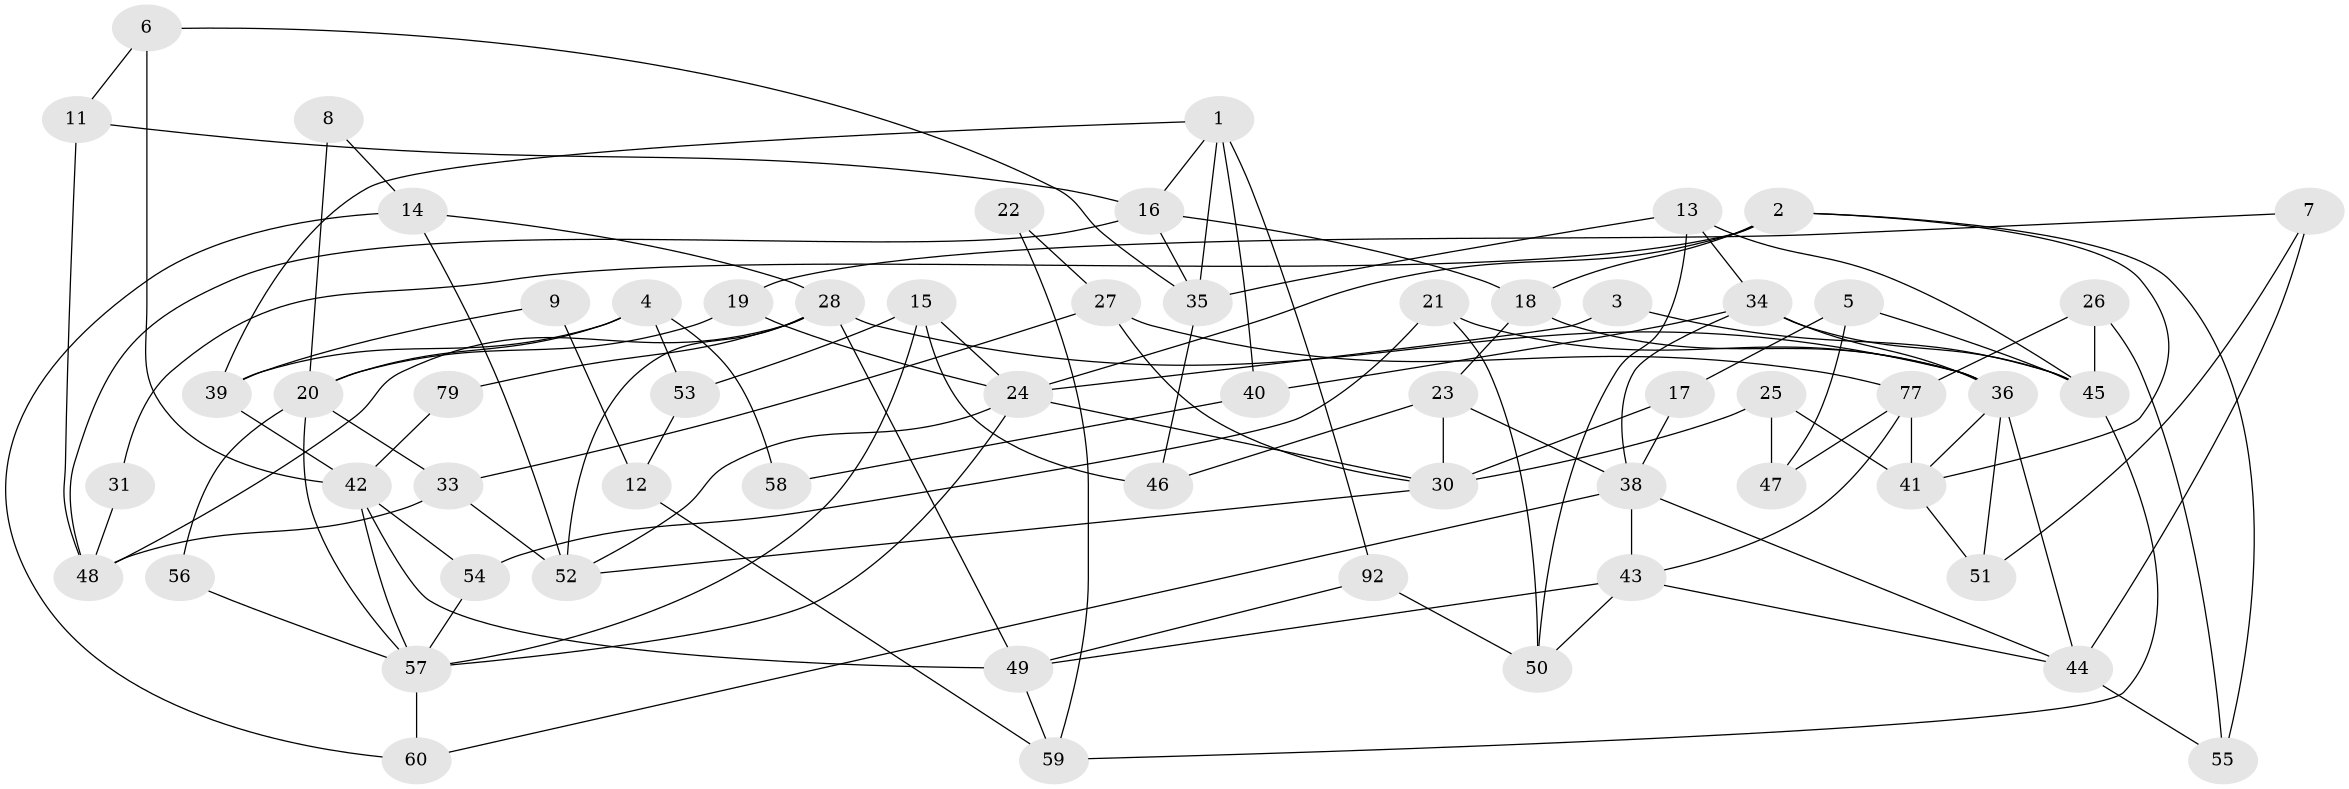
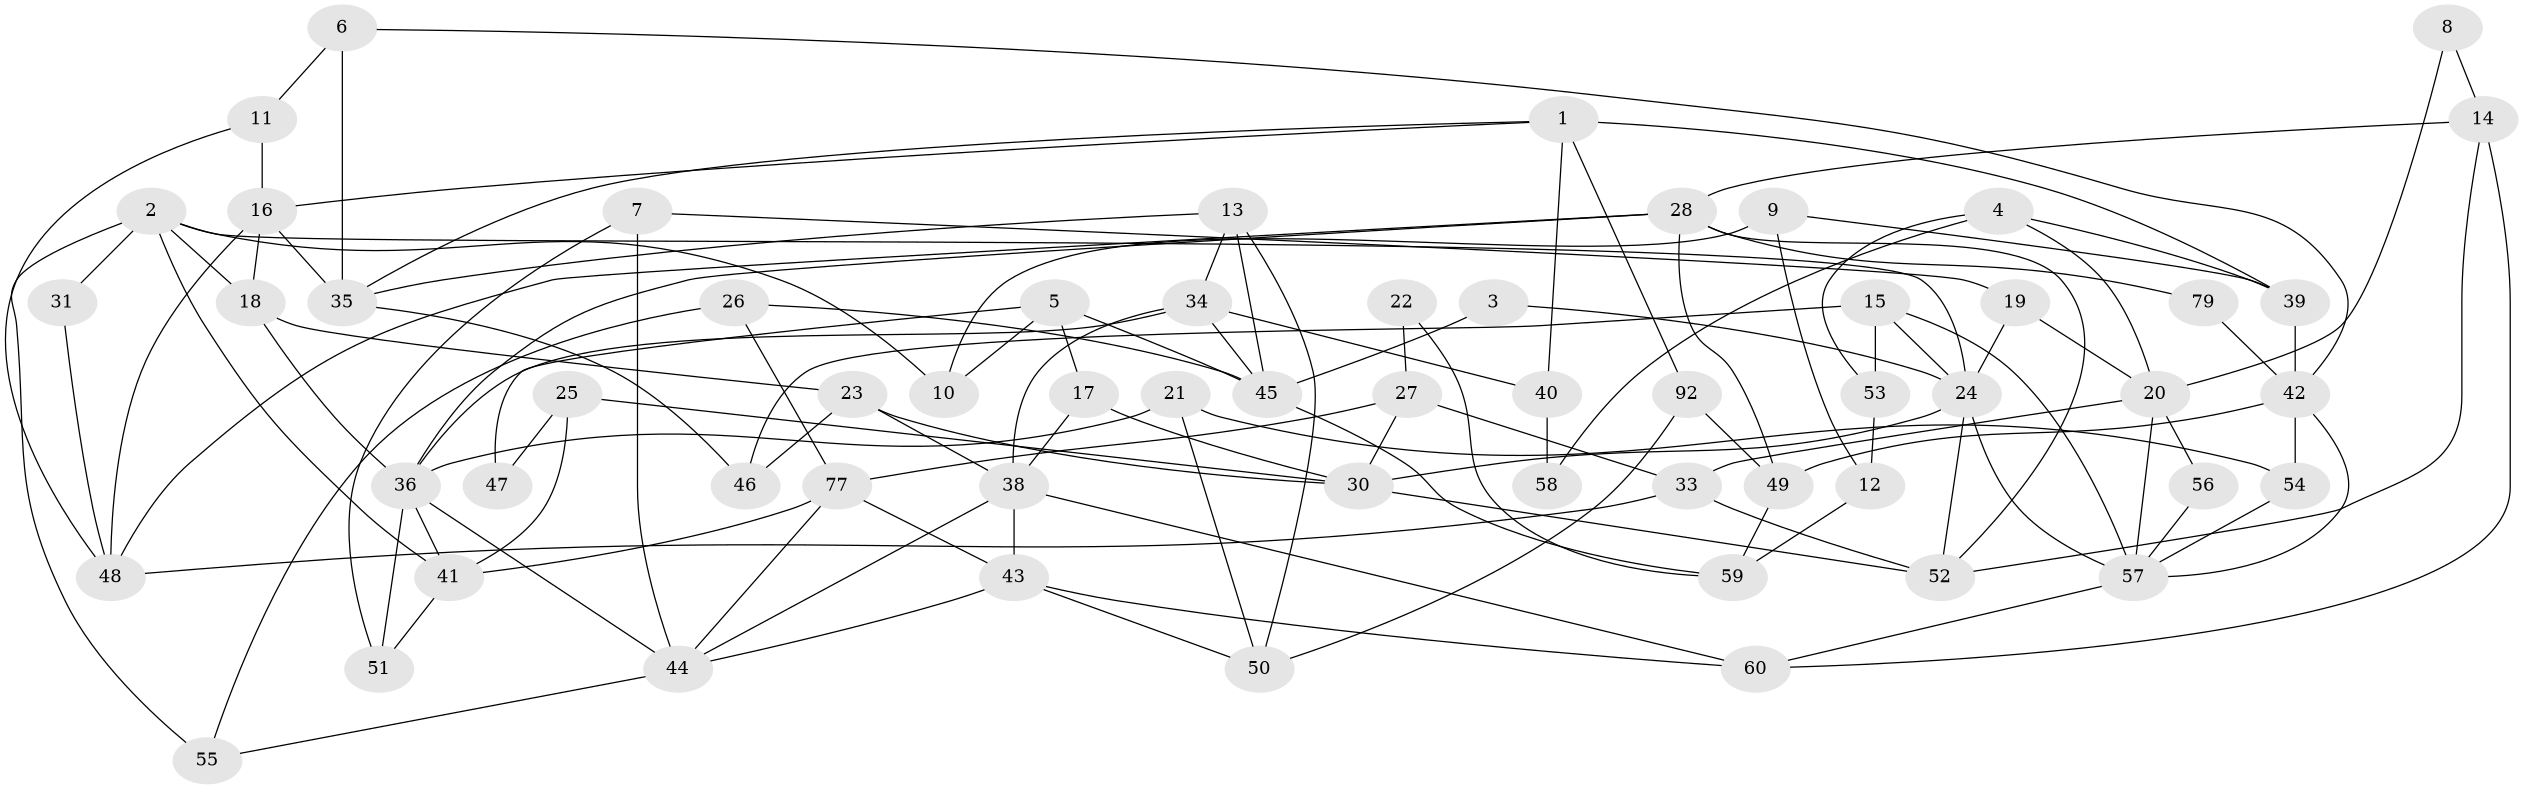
  graph {
    node [color=gray90 style=filled]
    1
    16
    n3 [label=92]
    35
    39
    40
    18
    48
    50
    49
    46
    42
    58
    2
+   10
    24
    31
    41
    55
    23
    36
    52
    57
    30
    51
    3
    45
    59
    4
    20
    53
    33
    56
    12
    5
    17
    47
    38
    6
    11
    54
    7
    19
    44
    8
    14
    28
    60
    9
    13
    34
    n52 [label=79]
    15
    43
    21
    22
    27
    n58 [label=77]
    25
    26
    1 -- 16
    1 -- n3
    1 -- 35
    1 -- 39
    1 -- 40
    16 -- 35
    16 -- 18
    16 -- 48
    n3 -- 50
    n3 -- 49
    35 -- 46
    39 -- 42
    40 -- 58
    18 -- 23
    18 -- 36
    49 -- 59
    42 -- 49
    42 -- 57
    42 -- 54
    2 -- 18
+   2 -- 10
    2 -- 24
    2 -- 31
    2 -- 41
    2 -- 55
    24 -- 52
    24 -- 57
    24 -- 30
    31 -- 48
    41 -- 51
    23 -- 46
    23 -- 30
    23 -- 38
    36 -- 41
    36 -- 51
    36 -- 44
    57 -- 60
    30 -- 52
    3 -- 24
    3 -- 45
    45 -- 59
    4 -- 39
    4 -- 58
    4 -- 20
    4 -- 53
    20 -- 57
    20 -- 33
    20 -- 56
    53 -- 12
    33 -- 48
    33 -- 52
    56 -- 57
    12 -- 59
+   5 -- 10
    5 -- 45
    5 -- 17
    5 -- 47
    17 -- 30
    17 -- 38
    38 -- 44
    38 -- 60
    38 -- 43
    6 -- 35
    6 -- 42
    6 -- 11
    11 -- 16
    11 -- 48
    54 -- 57
    7 -- 51
    7 -- 19
    7 -- 44
    19 -- 24
    19 -- 20
    44 -- 55
    8 -- 20
    8 -- 14
    14 -- 52
    14 -- 28
    14 -- 60
    28 -- 48
    28 -- 49
    28 -- 36
    28 -- 52
    28 -- n52
    9 -- 39
+   9 -- 10
    9 -- 12
    13 -- 35
    13 -- 50
    13 -- 45
    13 -- 34
    34 -- 40
    34 -- 36
    34 -- 45
    34 -- 38
    n52 -- 42
    15 -- 46
    15 -- 24
    15 -- 57
    15 -- 53
    43 -- 50
    43 -- 44
-   43 -- 49
+   43 -- 60
    21 -- 50
    21 -- 36
    21 -- 54
    22 -- 59
    22 -- 27
    27 -- 30
    27 -- 33
    27 -- n58
    n58 -- 41
-   n58 -- 47
+   n58 -- 44
    n58 -- 43
    25 -- 41
    25 -- 30
    25 -- 47
    26 -- 55
    26 -- 45
    26 -- n58
  }
